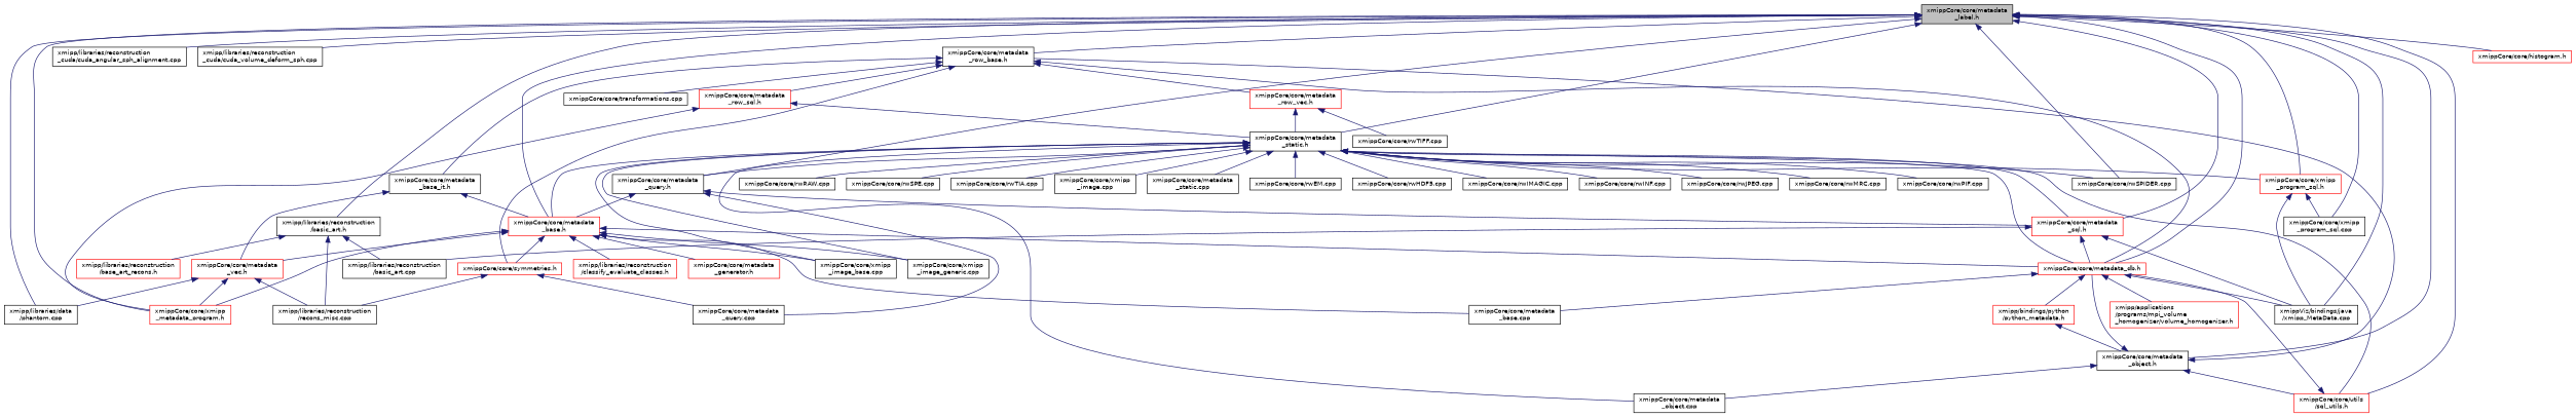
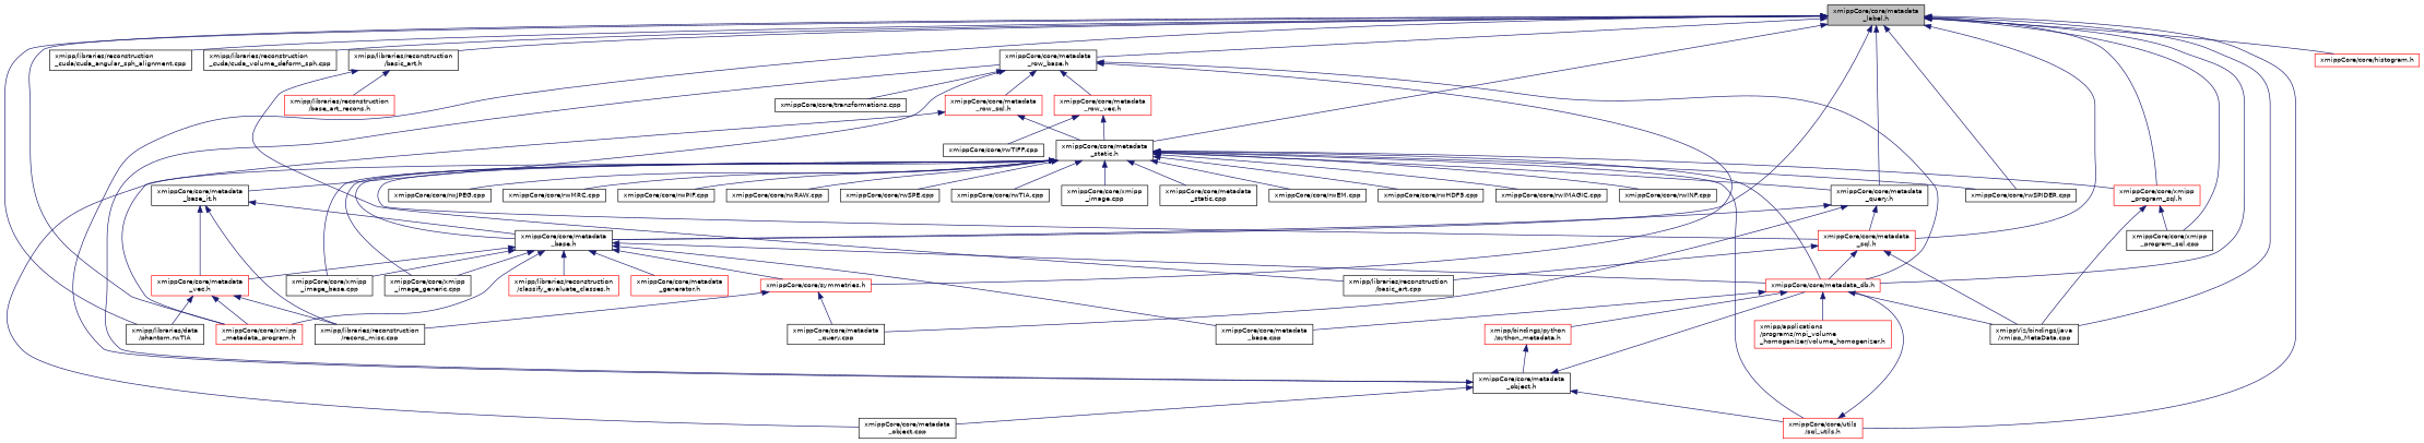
  digraph {
    node [color=black fillcolor=white fontname=Helvetica fontsize=10 shape=record style=filled]
    edge [color=midnightblue dir=back fontname=Helvetica fontsize=10 labelfontname=Helvetica labelfontsize=10 style=solid]
    n1 [fillcolor=grey75 fontcolor=black height=0.2 label="xmippCore/core/metadata\l_label.h" width=0.4]
-   n2 [height=0.2 label="xmipp/libraries/data\l/phantom.cpp" width=0.4]
+   n2 [height=0.2 label="xmipp/libraries/data\l/phantom.rwTIA" width=0.4]
    n3 [height=0.2 label="xmipp/libraries/reconstruction\l/basic_art.h" width=0.4]
    n4 [height=0.2 label="xmipp/libraries/reconstruction\l_cuda/cuda_angular_sph_alignment.cpp" width=0.4]
    n5 [height=0.2 label="xmipp/libraries/reconstruction\l_cuda/cuda_volume_deform_sph.cpp" width=0.4]
    n6 [height=0.2 label="xmippCore/core/metadata\l_row_base.h" width=0.4]
    n7 [height=0.2 label="xmippCore/core/metadata\l_static.h" width=0.4]
-   n8 [color=red height=0.2 label="xmippCore/core/metadata\l_base.h" width=0.4]
+   n8 [height=0.2 label="xmippCore/core/metadata\l_base.h" width=0.4]
    n9 [color=red height=0.2 label="xmippCore/core/xmipp\l_metadata_program.h" width=0.4]
    n10 [color=red height=0.2 label="xmippCore/core/metadata_db.h" width=0.4]
    n11 [height=0.2 label="xmippViz/bindings/java\l/xmipp_MetaData.cpp" width=0.4]
    n12 [height=0.2 label="xmippCore/core/metadata\l_query.h" width=0.4]
    n13 [color=red height=0.2 label="xmippCore/core/metadata\l_sql.h" width=0.4]
    n14 [color=red height=0.2 label="xmippCore/core/utils\l/sql_utils.h" width=0.4]
    n15 [height=0.2 label="xmippCore/core/rwSPIDER.cpp" width=0.4]
    n16 [color=red height=0.2 label="xmippCore/core/xmipp\l_program_sql.h" width=0.4]
    n17 [height=0.2 label="xmippCore/core/xmipp\l_program_sql.cpp" width=0.4]
    n18 [height=0.2 label="xmippCore/core/metadata\l_object.h" width=0.4]
    n19 [color=red height=0.2 label="xmippCore/core/histogram.h" width=0.4]
    n20 [color=red height=0.2 label="xmipp/libraries/reconstruction\l/base_art_recons.h" width=0.4]
    n21 [height=0.2 label="xmipp/libraries/reconstruction\l/basic_art.cpp" width=0.4]
    n22 [height=0.2 label="xmipp/libraries/reconstruction\l/recons_misc.cpp" width=0.4]
    n23 [color=red height=0.2 label="xmippCore/core/metadata\l_row_vec.h" width=0.4]
    n24 [color=red height=0.2 label="xmippCore/core/symmetries.h" width=0.4]
    n25 [height=0.2 label="xmippCore/core/metadata\l_base_it.h" width=0.4]
    n26 [color=red height=0.2 label="xmippCore/core/metadata\l_row_sql.h" width=0.4]
    n27 [height=0.2 label="xmippCore/core/transformations.cpp" width=0.4]
    n28 [height=0.2 label="xmippCore/core/xmipp\l_image_base.cpp" width=0.4]
    n29 [height=0.2 label="xmippCore/core/xmipp\l_image_generic.cpp" width=0.4]
    n30 [height=0.2 label="xmippCore/core/metadata\l_object.cpp" width=0.4]
    n31 [height=0.2 label="xmippCore/core/metadata\l_static.cpp" width=0.4]
    n32 [height=0.2 label="xmippCore/core/rwEM.cpp" width=0.4]
    n33 [height=0.2 label="xmippCore/core/rwHDF5.cpp" width=0.4]
    n34 [height=0.2 label="xmippCore/core/rwIMAGIC.cpp" width=0.4]
    n35 [height=0.2 label="xmippCore/core/rwINF.cpp" width=0.4]
    n36 [height=0.2 label="xmippCore/core/rwJPEG.cpp" width=0.4]
    n37 [height=0.2 label="xmippCore/core/rwMRC.cpp" width=0.4]
    n38 [height=0.2 label="xmippCore/core/rwPIF.cpp" width=0.4]
    n39 [height=0.2 label="xmippCore/core/rwRAW.cpp" width=0.4]
    n40 [height=0.2 label="xmippCore/core/rwSPE.cpp" width=0.4]
    n41 [height=0.2 label="xmippCore/core/rwTIA.cpp" width=0.4]
    n42 [height=0.2 label="xmippCore/core/xmipp\l_image.cpp" width=0.4]
    n43 [color=red height=0.2 label="xmipp/libraries/reconstruction\l/classify_evaluate_classes.h" width=0.4]
    n44 [color=red height=0.2 label="xmippCore/core/metadata\l_vec.h" width=0.4]
    n45 [height=0.2 label="xmippCore/core/metadata\l_base.cpp" width=0.4]
    n46 [color=red height=0.2 label="xmippCore/core/metadata\l_generator.h" width=0.4]
    n47 [color=red height=0.2 label="xmipp/applications\l/programs/mpi_volume\l_homogenizer/volume_homogenizer.h" width=0.4]
    n48 [color=red height=0.2 label="xmipp/bindings/python\l/python_metadata.h" width=0.4]
    n49 [height=0.2 label="xmippCore/core/metadata\l_query.cpp" width=0.4]
    n50 [height=0.2 label="xmippCore/core/rwTIFF.cpp" width=0.4]
    n1 -> n2
    n1 -> n3
    n1 -> n4
    n1 -> n5
    n1 -> n6
    n1 -> n7
    n1 -> n8
    n1 -> n9
    n1 -> n10
    n1 -> n11
    n1 -> n12
    n1 -> n13
    n1 -> n14
    n1 -> n15
    n1 -> n16
    n1 -> n17
    n1 -> n18
    n1 -> n19
    n3 -> n20
    n3 -> n21
-   n3 -> n22
+   n25 -> n22
    n6 -> n10
    n6 -> n23
    n6 -> n24
    n6 -> n25
    n6 -> n26
    n6 -> n27
    n7 -> n8
    n7 -> n10
    n7 -> n12
    n7 -> n13
    n7 -> n14
    n7 -> n15
    n7 -> n16
    n7 -> n28
    n7 -> n29
    n7 -> n30
    n7 -> n31
    n7 -> n32
    n7 -> n33
    n7 -> n34
    n7 -> n35
    n7 -> n36
    n7 -> n37
    n7 -> n38
    n7 -> n39
    n7 -> n40
    n7 -> n41
    n7 -> n42
    n8 -> n9
    n8 -> n10
    n8 -> n24
    n8 -> n28
    n8 -> n29
    n8 -> n43
    n8 -> n44
    n8 -> n45
    n8 -> n46
    n10 -> n11
    n10 -> n45
    n10 -> n47
    n10 -> n48
    n12 -> n8
    n12 -> n13
    n12 -> n49
    n13 -> n10
    n13 -> n11
    n13 -> n21
    n14 -> n10
    n16 -> n11
    n16 -> n17
    n18 -> n6
    n18 -> n10
    n18 -> n14
    n18 -> n30
    n23 -> n7
    n23 -> n50
    n24 -> n22
    n24 -> n49
    n25 -> n8
    n25 -> n44
    n26 -> n7
    n26 -> n9
    n44 -> n2
    n44 -> n9
    n44 -> n22
    n48 -> n18
  }
